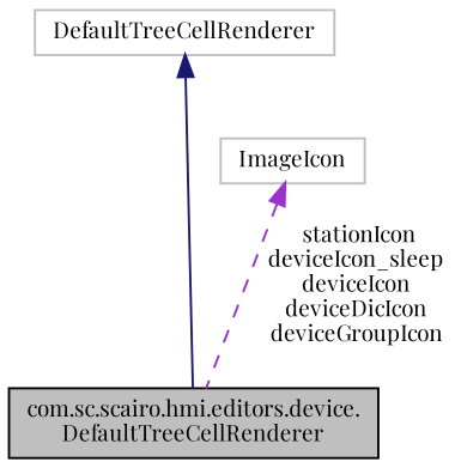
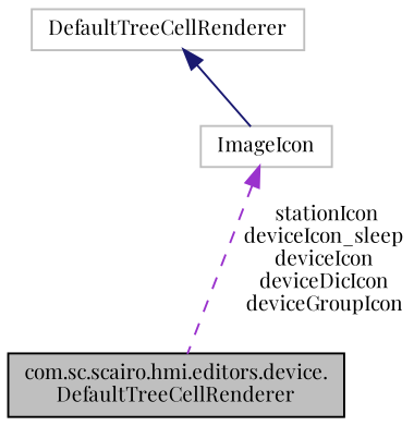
  digraph {
    fontname="Playfair Display"
    node [color=grey75 fillcolor=white fontname="Playfair Display" fontsize=10 shape=record style=filled]
    edge [dir=back fontname="Playfair Display" fontsize=10 labelfontname=Helvetica labelfontsize=10]
    n1 [color=black fillcolor=grey75 fontcolor=black height=0.2 label="com.sc.scairo.hmi.editors.device.\lDefaultTreeCellRenderer" width=0.4]
    n2 [height=0.2 label=DefaultTreeCellRenderer width=0.4]
    n3 [height=0.2 label=ImageIcon width=0.4]
-   n2 -> n1 [color=midnightblue style=solid]
+   n2 -> n3 [color=midnightblue style=solid]
    n3 -> n1 [color=darkorchid3 label=" stationIcon\ndeviceIcon_sleep\ndeviceIcon\ndeviceDicIcon\ndeviceGroupIcon" style=dashed]
  }
